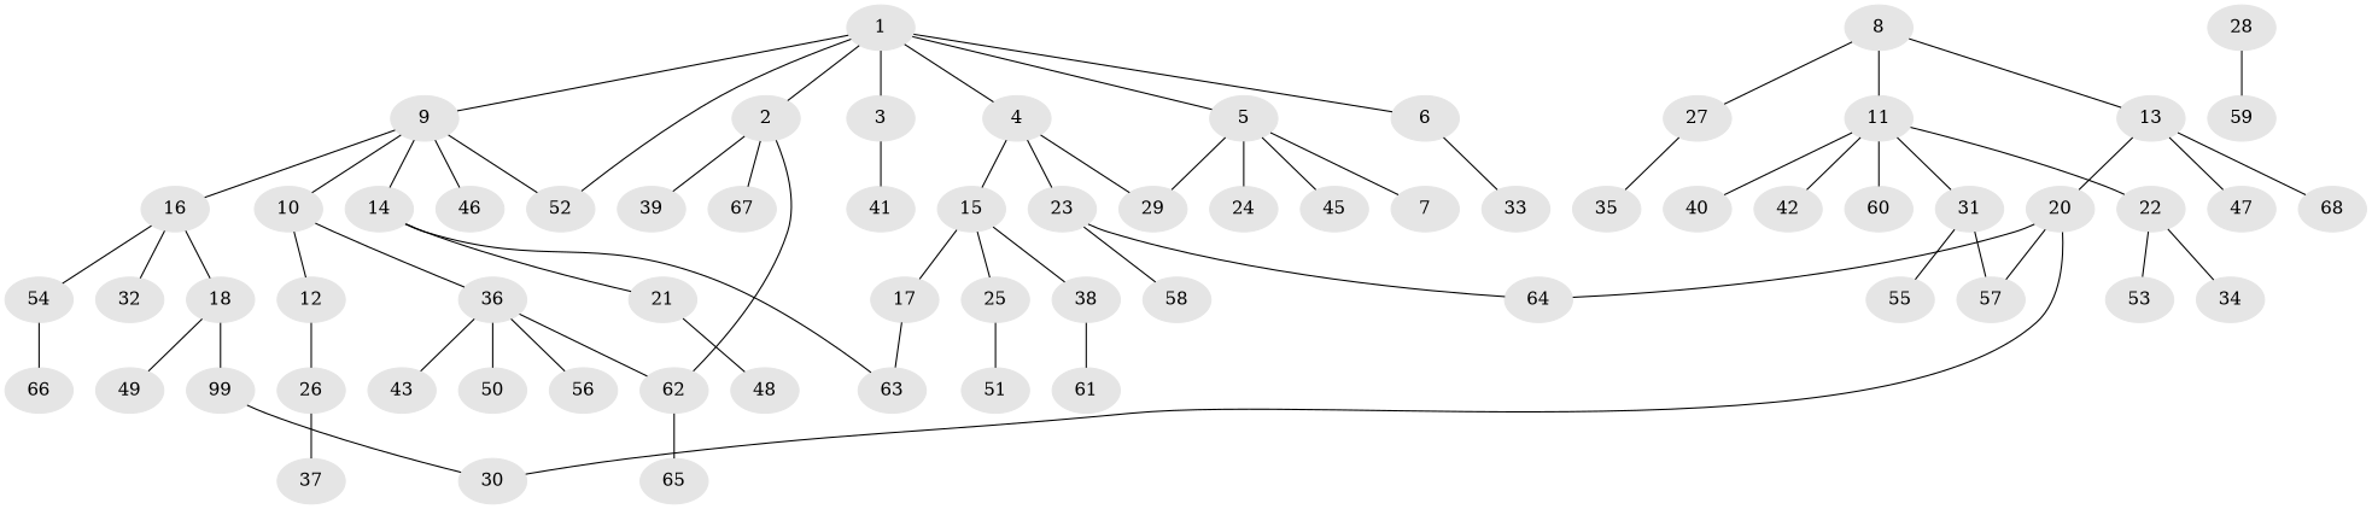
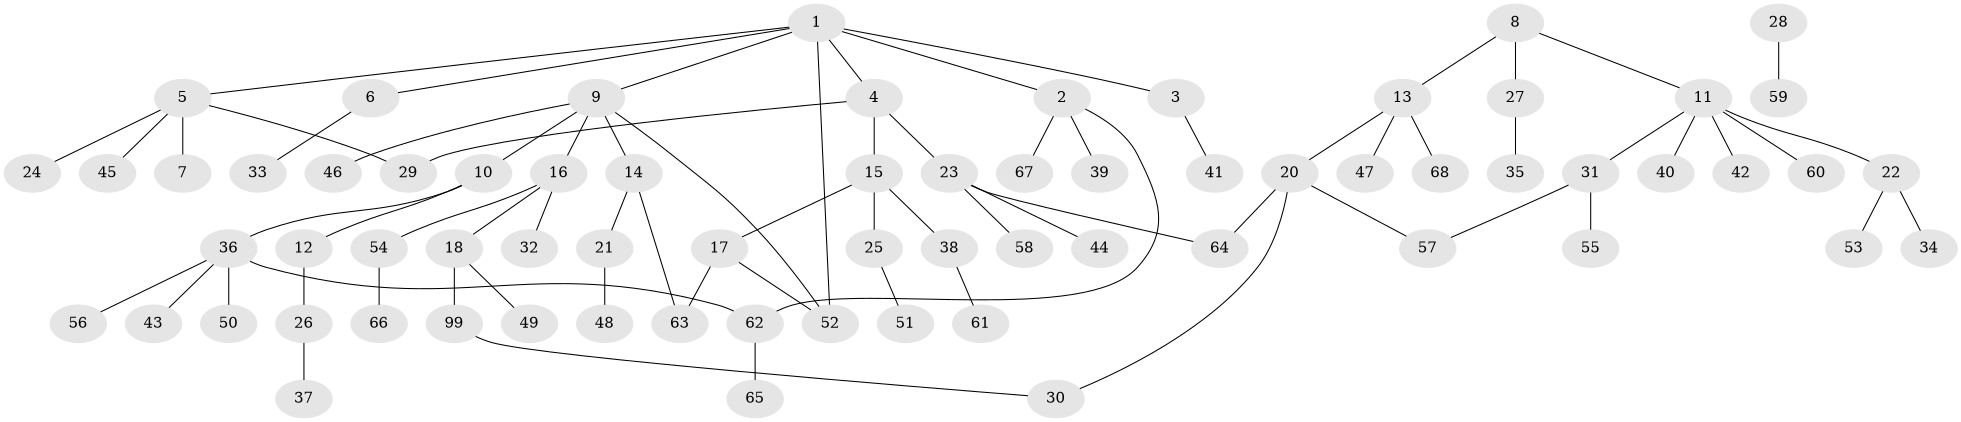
  graph {
    node [color=gray90 style=filled]
    1
    2
    3
    4
    5
    6
    9
    52
    39
    62
    67
    41
    15
    23
    29
    7
    24
    45
    33
    10
    14
    16
    46
    65
    17
    25
    38
    64
+   44
    58
    8
    11
    13
    27
    22
    31
    40
    42
    60
    20
    47
    68
    35
    12
    36
    21
    63
    18
    32
    54
    26
    43
    50
    56
    34
    53
    57
    55
    37
    30
    48
    51
    61
    n64 [label=99]
    49
    66
    28
    59
    1 -- 2
    1 -- 3
    1 -- 4
    1 -- 5
    1 -- 6
    1 -- 9
    1 -- 52
    2 -- 39
    2 -- 62
    2 -- 67
    3 -- 41
    4 -- 15
    4 -- 23
    4 -- 29
    5 -- 29
    5 -- 7
    5 -- 24
    5 -- 45
    6 -- 33
    9 -- 52
    9 -- 10
    9 -- 14
    9 -- 16
    9 -- 46
    62 -- 65
    15 -- 17
    15 -- 25
    15 -- 38
    23 -- 64
+   23 -- 44
    23 -- 58
    10 -- 12
    10 -- 36
    14 -- 21
    14 -- 63
    16 -- 18
    16 -- 32
    16 -- 54
+   17 -- 52
    17 -- 63
    25 -- 51
    38 -- 61
    8 -- 11
    8 -- 13
    8 -- 27
    11 -- 22
    11 -- 31
    11 -- 40
    11 -- 42
    11 -- 60
    13 -- 20
    13 -- 47
    13 -- 68
    27 -- 35
    22 -- 34
    22 -- 53
    31 -- 57
    31 -- 55
    20 -- 64
    20 -- 57
    20 -- 30
    12 -- 26
    36 -- 62
    36 -- 43
    36 -- 50
    36 -- 56
    21 -- 48
    18 -- n64
    18 -- 49
    54 -- 66
    26 -- 37
    n64 -- 30
    28 -- 59
  }
